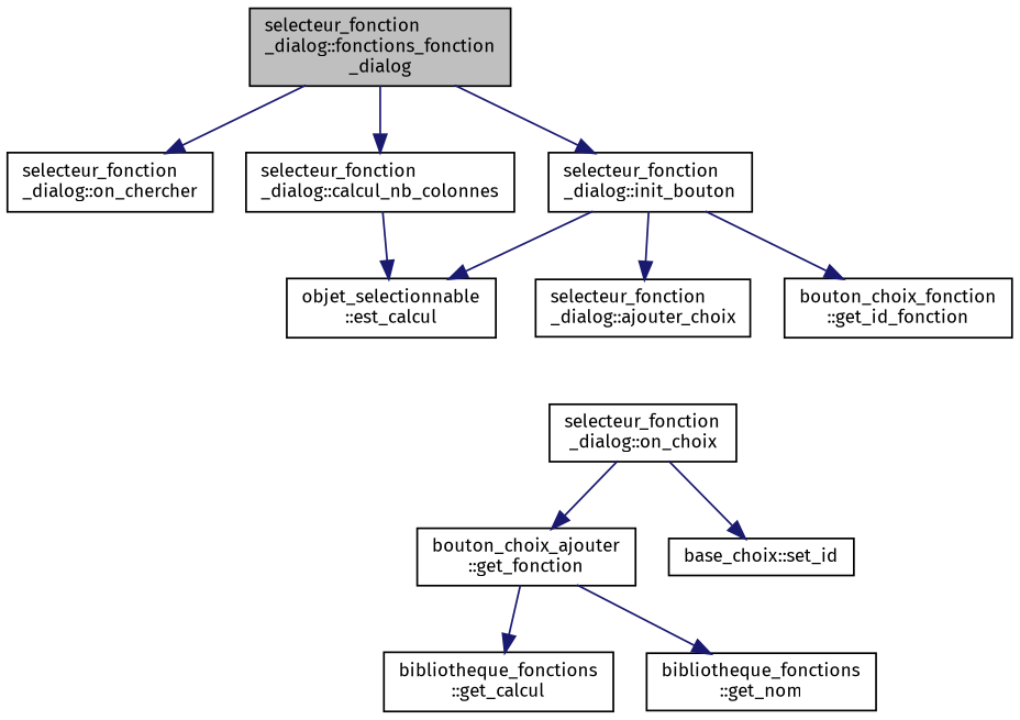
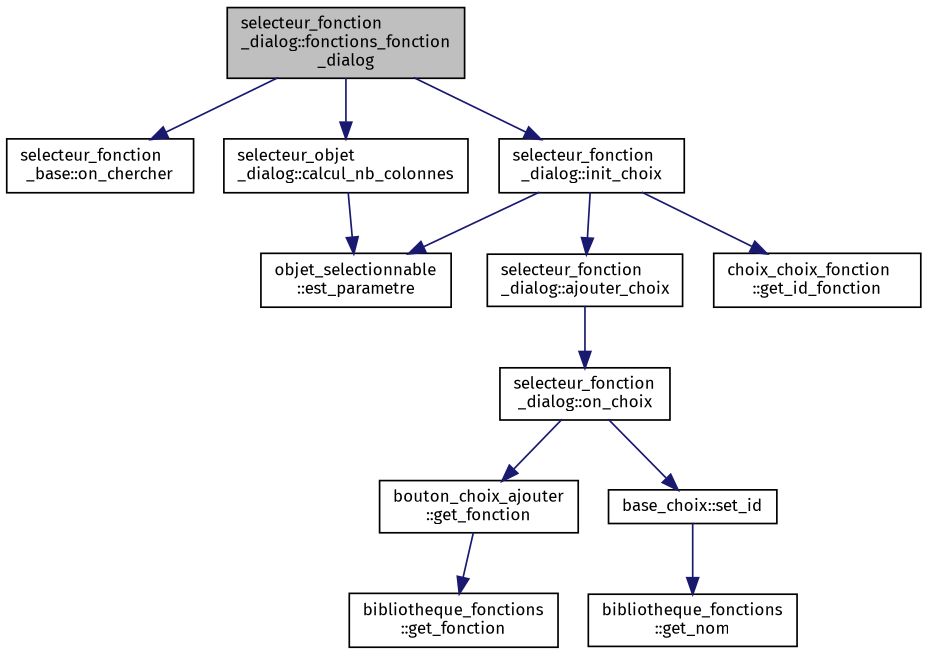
  digraph {
    fontname="Fira Sans"
    rankdir=TB
    node [color=black fillcolor=white fontname="Fira Sans" fontsize=10 shape=record style=filled]
    edge [color=midnightblue fontname="Fira Sans" fontsize=10 labelfontname=Helvetica labelfontsize=10 style=solid]
    n1 [fillcolor=grey75 fontcolor=black height=0.2 label="selecteur_fonction\l_dialog::fonctions_fonction\l_dialog" width=0.4]
-   n2 [height=0.2 label="selecteur_fonction\l_dialog::on_chercher" width=0.4]
-   n3 [height=0.2 label="selecteur_fonction\l_dialog::calcul_nb_colonnes" width=0.4]
-   n4 [height=0.2 label="selecteur_fonction\l_dialog::init_bouton" width=0.4]
-   n5 [height=0.2 label="objet_selectionnable\l::est_calcul" width=0.4]
+   n2 [height=0.2 label="selecteur_fonction\l_base::on_chercher" width=0.4]
+   n3 [height=0.2 label="selecteur_objet\l_dialog::calcul_nb_colonnes" width=0.4]
+   n4 [height=0.2 label="selecteur_fonction\l_dialog::init_choix" width=0.4]
+   n5 [height=0.2 label="objet_selectionnable\l::est_parametre" width=0.4]
    n6 [height=0.2 label="selecteur_fonction\l_dialog::ajouter_choix" width=0.4]
-   n7 [height=0.2 label="bouton_choix_fonction\l::get_id_fonction" width=0.4]
+   n7 [height=0.2 label="choix_choix_fonction\l::get_id_fonction" width=0.4]
    n8 [height=0.2 label="selecteur_fonction\l_dialog::on_choix" width=0.4]
    n9 [height=0.2 label="bouton_choix_ajouter\l::get_fonction" width=0.4]
    n10 [height=0.2 label="base_choix::set_id" width=0.4]
-   n11 [height=0.2 label="bibliotheque_fonctions\l::get_calcul" width=0.4]
+   n11 [height=0.2 label="bibliotheque_fonctions\l::get_fonction" width=0.4]
    n12 [height=0.2 label="bibliotheque_fonctions\l::get_nom" width=0.4]
    n1 -> n2
    n1 -> n3
    n1 -> n4
    n3 -> n5
    n4 -> n5
    n4 -> n6
    n4 -> n7
+   n6 -> n8
    n8 -> n9
    n8 -> n10
    n9 -> n11
-   n9 -> n12
+   n10 -> n12
  }
